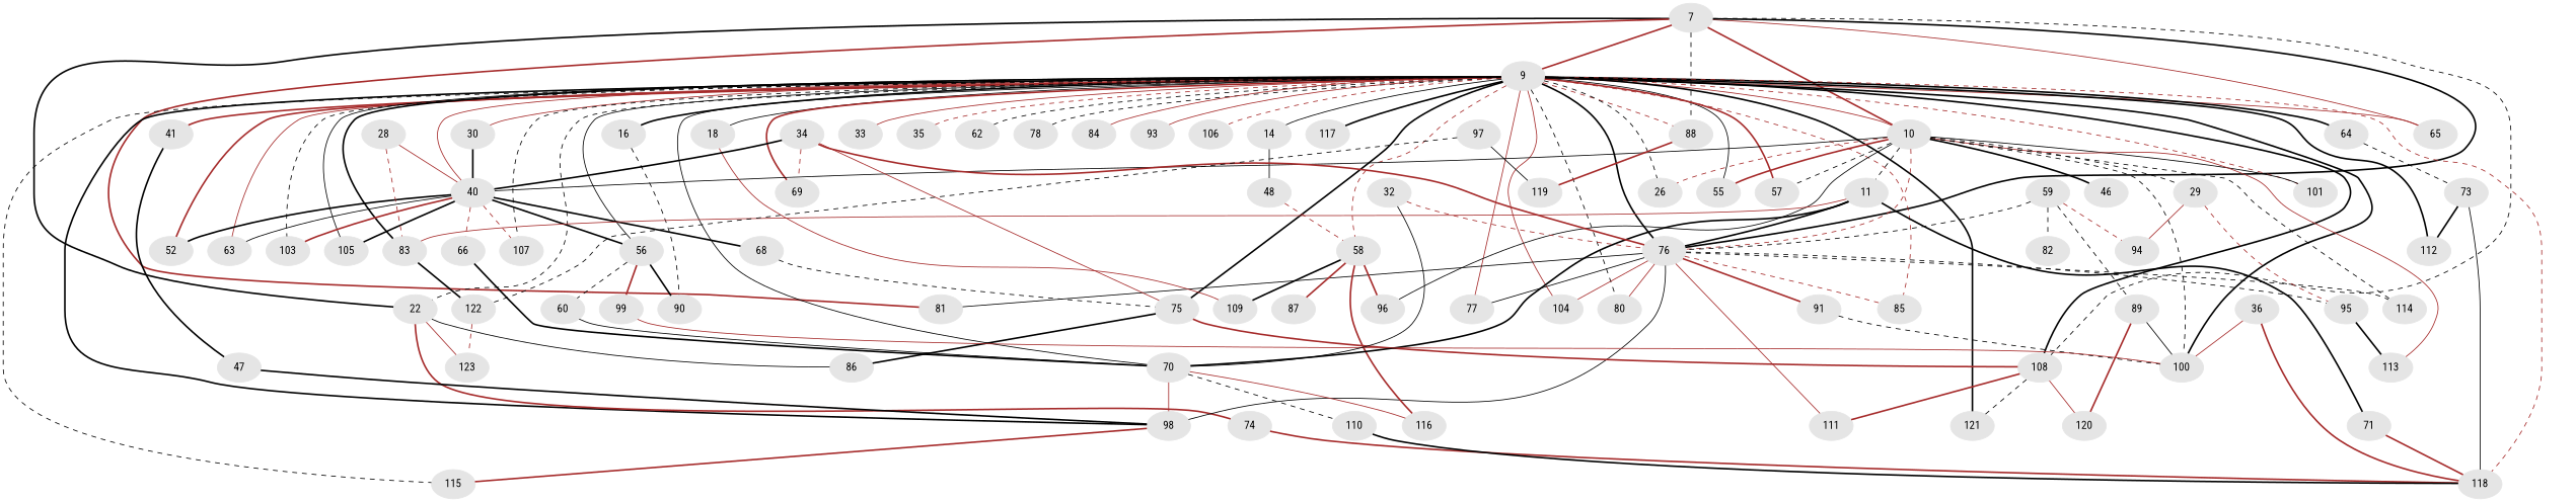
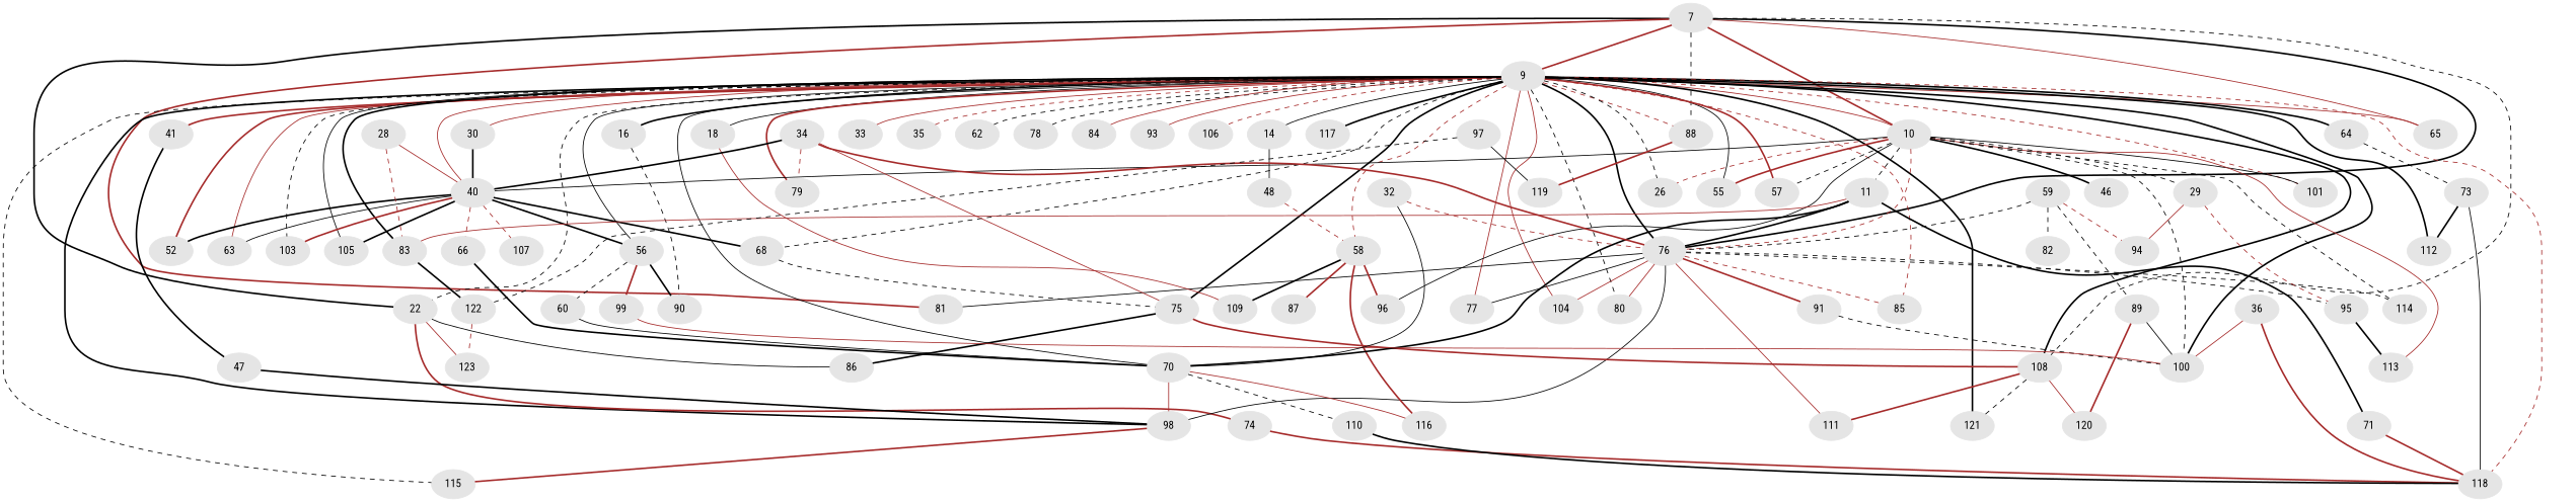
  graph {
    fontname="Roboto Condensed"
    node [color=gray90 fontname="Roboto Condensed" style=filled]
    edge [color=black fontname="Roboto Condensed" style=bold]
    7 [super="+1"]
    9 [super="+6+5"]
    10 [super="+2"]
    22 [super="+12"]
    65
    76 [super="+8+19+38+53"]
    81
    88 [super="+49"]
    108 [super="+44"]
    14
    16
    18
    26
    30
    33
    35
    40 [super="+17"]
    41 [super="+20"]
    52
    55
    56 [super="+25"]
    57 [super="+23"]
    58 [super="+54"]
    62
    63
    64 [super="+13"]
-   69
+   69 [label=79]
    70 [super="+31"]
    75 [super="+50+51"]
    77
    78
    80 [super="+43"]
    83 [super="+27+45"]
    84 [super="+79"]
    85
    93
    98 [super="+72"]
    100 [super="+15"]
    101
    103
    104
    105
    106 [super="+92"]
    107
    112
    115
    117
    118 [super="+61"]
    121 [super="+102"]
    11
    29
    46
    96
    113
    114
    74
    86
    123
    95
    91
    111
    119
    120
    48
    90
    109
    66
    68
    47
    60
    99
    87
    116
    73
    110
    122
    71
    94
    28
    32
    34
    36
    59 [super="+24"]
    82
    89
    97
    7 -- 9 [color=brown weight=8]
    7 -- 10 [color=brown weight=4]
    7 -- 22
    7 -- 65 [color=brown style=solid]
    7 -- 76 [weight=4]
    7 -- 81 [color=brown]
    7 -- 88 [style=dashed weight=2]
    7 -- 108 [style=dashed]
    9 -- 10 [color=brown style=solid weight=8]
    9 -- 22 [style=dashed]
    9 -- 65 [color=brown style=solid]
    9 -- 76 [weight=12]
    9 -- 88 [color=brown style=dashed]
    9 -- 108
    9 -- 14 [style=solid weight=2]
    9 -- 16 [weight=2]
    9 -- 18 [style=solid weight=2]
    9 -- 26 [style=dashed]
    9 -- 30 [color=brown style=solid]
    9 -- 33 [color=brown style=solid weight=2]
    9 -- 35 [color=brown style=dashed]
    9 -- 40 [color=brown style=solid]
    9 -- 41 [color=brown weight=2]
    9 -- 52 [color=brown]
    9 -- 55 [style=solid]
    9 -- 56 [style=solid]
    9 -- 57 [color=brown]
    9 -- 58 [color=brown style=dashed weight=4]
    9 -- 62 [style=dashed weight=2]
    9 -- 63 [color=brown style=solid]
    9 -- 64 [weight=2]
    9 -- 69 [color=brown]
    9 -- 70 [style=solid weight=2]
    9 -- 75 [weight=3]
    9 -- 77 [color=brown style=solid]
    9 -- 78 [style=dashed]
    9 -- 80 [style=dashed weight=2]
    9 -- 83 [weight=3]
    9 -- 84 [color=brown style=solid weight=3]
    9 -- 85 [color=brown style=dashed]
    9 -- 93 [color=brown style=solid weight=2]
    9 -- 98
    9 -- 100 [weight=2]
    9 -- 101 [color=brown style=dashed]
    9 -- 103 [style=dashed]
    9 -- 104 [color=brown style=solid]
    9 -- 105 [style=solid]
    9 -- 106 [color=brown style=dashed weight=4]
-   9 -- 107 [style=dashed]
+   9 -- 68 [style=dashed]
    9 -- 112
    9 -- 115 [style=dashed]
    9 -- 117 [weight=2]
    9 -- 118 [color=brown style=dashed weight=4]
    9 -- 121 [weight=2]
    10 -- 76 [color=brown style=dashed weight=4]
    10 -- 26 [color=brown style=dashed]
    10 -- 40 [style=solid weight=2]
    10 -- 55 [color=brown]
    10 -- 57 [style=dashed weight=2]
    10 -- 100 [style=dashed]
    10 -- 101 [style=solid]
    10 -- 11 [style=dashed]
    10 -- 29 [style=dashed weight=2]
    10 -- 46
    10 -- 96 [style=solid]
    10 -- 113 [color=brown style=solid]
    10 -- 114 [style=dashed]
    22 -- 74 [color=brown]
    22 -- 86 [style=solid]
    22 -- 123 [color=brown style=solid]
    76 -- 81 [style=solid]
    76 -- 77 [style=solid]
    76 -- 80 [color=brown style=solid]
    76 -- 85 [color=brown style=dashed]
    76 -- 98 [style=solid weight=3]
    76 -- 104 [color=brown style=solid]
    76 -- 114 [style=dashed]
    76 -- 95 [style=dashed]
    76 -- 91 [color=brown]
    76 -- 111 [color=brown style=solid]
    88 -- 119 [color=brown]
    108 -- 121 [style=dashed]
    108 -- 111 [color=brown]
    108 -- 120 [color=brown style=solid]
    14 -- 48 [style=solid]
    16 -- 90 [style=dashed]
    18 -- 109 [color=brown style=solid]
    30 -- 40
    40 -- 52
    40 -- 56 [weight=2]
    40 -- 63 [style=solid]
    40 -- 103 [color=brown]
    40 -- 105
    40 -- 107 [color=brown style=dashed]
    40 -- 66 [color=brown style=dashed]
    40 -- 68
    41 -- 47
    56 -- 90
    56 -- 60 [style=dashed]
    56 -- 99 [color=brown]
    58 -- 96 [color=brown]
    58 -- 109
    58 -- 87 [color=brown]
    58 -- 116 [color=brown]
    64 -- 73 [style=dashed]
    70 -- 98 [color=brown style=solid]
    70 -- 116 [color=brown style=solid]
    70 -- 110 [style=dashed]
    75 -- 108 [color=brown]
    75 -- 86
    83 -- 122
    98 -- 115 [color=brown]
    11 -- 76
    11 -- 70
    11 -- 83 [color=brown style=solid]
    11 -- 71
    29 -- 95 [color=brown style=dashed]
    29 -- 94 [color=brown style=solid]
    74 -- 118 [color=brown]
    95 -- 113
    91 -- 100 [style=dashed]
    48 -- 58 [color=brown style=dashed]
    66 -- 70
    68 -- 75 [style=dashed]
    47 -- 98
    60 -- 70 [style=solid]
    99 -- 100 [color=brown style=solid]
    73 -- 112
    73 -- 118 [style=solid]
    110 -- 118
    122 -- 123 [color=brown style=dashed]
    71 -- 118 [color=brown]
    28 -- 40 [color=brown style=solid]
    28 -- 83 [color=brown style=dashed]
    32 -- 76 [color=brown style=dashed]
    32 -- 70 [style=solid]
    34 -- 76 [color=brown]
    34 -- 40
    34 -- 69 [color=brown style=dashed]
    34 -- 75 [color=brown style=solid]
    36 -- 100 [color=brown style=solid]
    36 -- 118 [color=brown]
    59 -- 76 [style=dashed weight=3]
    59 -- 94 [color=brown style=dashed]
    59 -- 82 [style=dashed]
    59 -- 89 [style=dashed]
    89 -- 100 [style=solid]
    89 -- 120 [color=brown]
    97 -- 119 [style=solid]
    97 -- 122 [style=dashed]
  }
